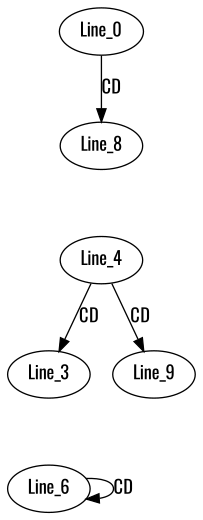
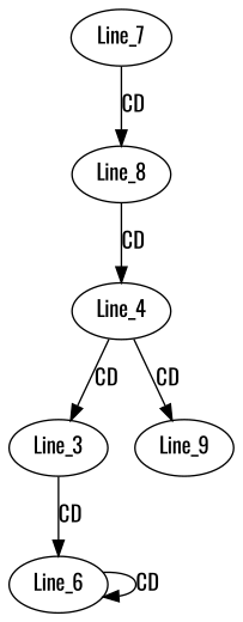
  digraph {
    fontname=Oswald
    node [fontname=Oswald]
    edge [fontname=Oswald]
    n1 [label=Line_8]
-   Line_0
+   Line_0 [label=Line_7]
    n3 [label=Line_4]
    Line_3
    Line_9
    Line_6
+   n1 -> n3 [label=CD]
    Line_0 -> n1 [label=CD]
    n3 -> Line_3 [label=CD]
    n3 -> Line_9 [label=CD]
+   Line_3 -> Line_6 [label=CD]
    Line_6 -> Line_6 [label=CD]
  }
